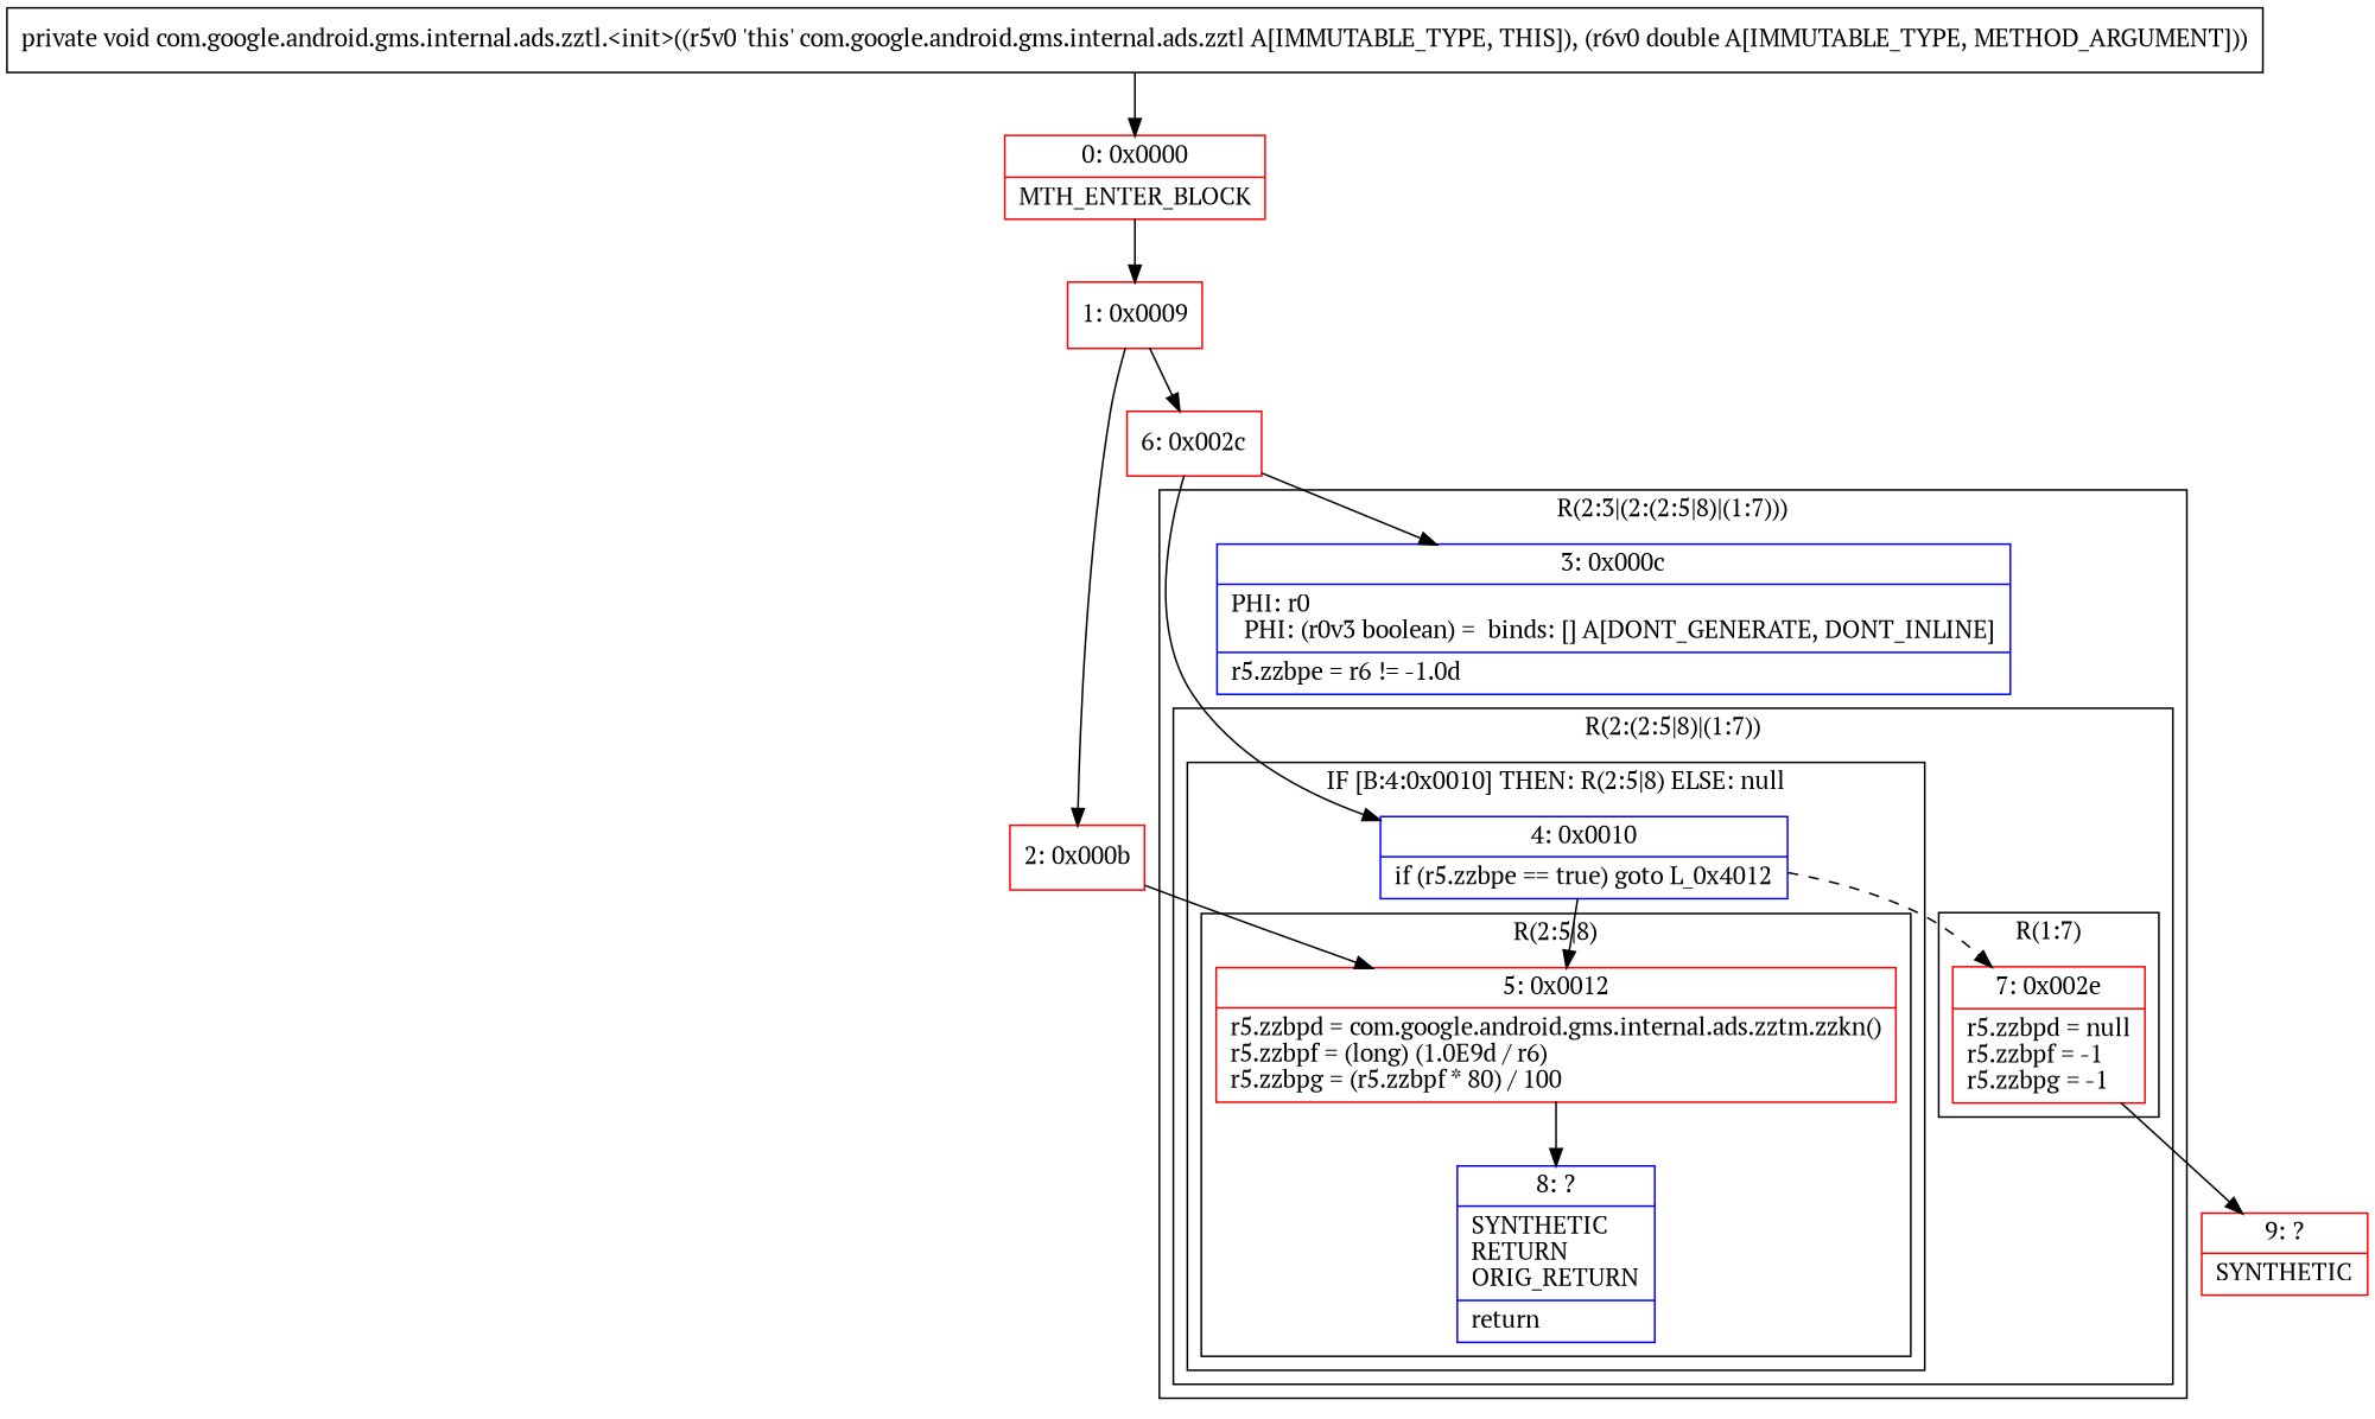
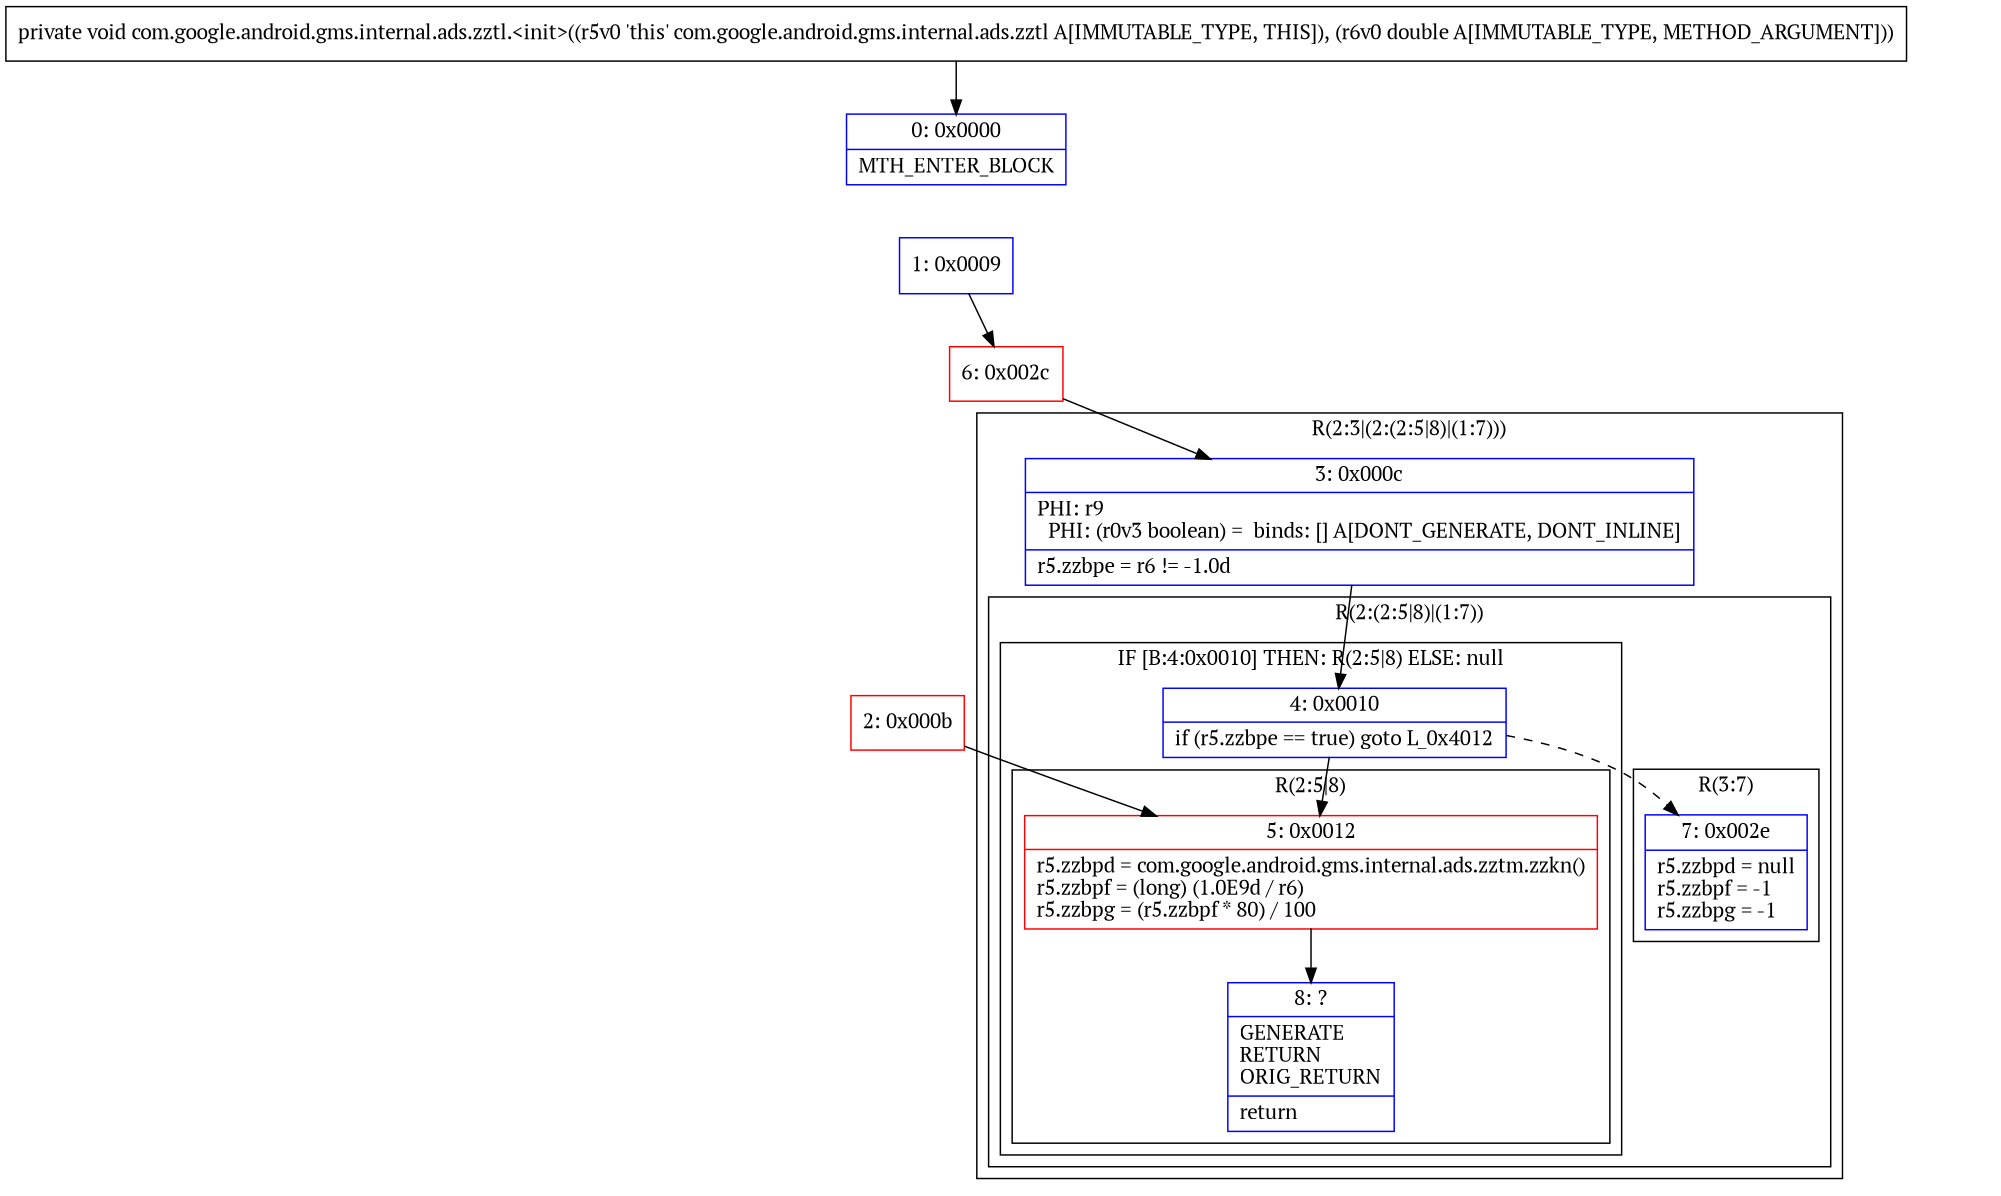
  digraph {
    fontname="PT Serif"
    node [color=red fontname="PT Serif" shape=record]
    edge [fontname="PT Serif"]
    n1 [label="{5\:\ 0x0012|r5.zzbpd = com.google.android.gms.internal.ads.zztm.zzkn()\lr5.zzbpf = (long) (1.0E9d \/ r6)\lr5.zzbpg = (r5.zzbpf * 80) \/ 100\l}"]
-   n2 [color=blue label="{8\:\ ?|SYNTHETIC\lRETURN\lORIG_RETURN\l|return\l}"]
+   n2 [color=blue label="{8\:\ ?|GENERATE\lRETURN\lORIG_RETURN\l|return\l}"]
    n3 [color=blue label="{4\:\ 0x0010|if (r5.zzbpe == true) goto L_0x4012\l}"]
-   n4 [label="{7\:\ 0x002e|r5.zzbpd = null\lr5.zzbpf = \-1\lr5.zzbpg = \-1\l}"]
-   n5 [color=blue label="{3\:\ 0x000c|PHI: r0 \l  PHI: (r0v3 boolean) =  binds: [] A[DONT_GENERATE, DONT_INLINE]\l|r5.zzbpe = r6 != \-1.0d\l}"]
-   n6 [label="{9\:\ ?|SYNTHETIC\l}"]
-   n7 [label="{0\:\ 0x0000|MTH_ENTER_BLOCK\l}"]
-   n8 [label="{1\:\ 0x0009}"]
+   n4 [color=blue label="{7\:\ 0x002e|r5.zzbpd = null\lr5.zzbpf = \-1\lr5.zzbpg = \-1\l}"]
+   n5 [color=blue label="{3\:\ 0x000c|PHI: r9 \l  PHI: (r0v3 boolean) =  binds: [] A[DONT_GENERATE, DONT_INLINE]\l|r5.zzbpe = r6 != \-1.0d\l}"]
+   n7 [color=blue label="{0\:\ 0x0000|MTH_ENTER_BLOCK\l}"]
+   n8 [color=blue label="{1\:\ 0x0009}"]
    n9 [label="{2\:\ 0x000b}"]
    n10 [label="{6\:\ 0x002c}"]
    n11 [label="{private void com.google.android.gms.internal.ads.zztl.\<init\>((r5v0 'this' com.google.android.gms.internal.ads.zztl A[IMMUTABLE_TYPE, THIS]), (r6v0 double A[IMMUTABLE_TYPE, METHOD_ARGUMENT])) }" color=""]
    subgraph cluster_1 {
      label="R(2:3|(2:(2:5|8)|(1:7)))"
      n5
      subgraph cluster_2 {
        label="R(2:(2:5|8)|(1:7))"
        subgraph cluster_3 {
          label="IF [B:4:0x0010] THEN: R(2:5|8) ELSE: null"
          n3
          subgraph cluster_4 {
            label="R(2:5|8)"
            n1
            n2
          }
        }
        subgraph cluster_5 {
-         label="R(1:7)"
+         label="R(3:7)"
          n4
        }
      }
    }
    n1 -> n2
    n3 -> n1
    n3 -> n4 [style=dashed]
-   n4 -> n6
-   n10 -> n3
-   n7 -> n8
-   n8 -> n9
+   n5 -> n3
    n8 -> n10
    n9 -> n1
    n10 -> n5
    n11 -> n7
  }
